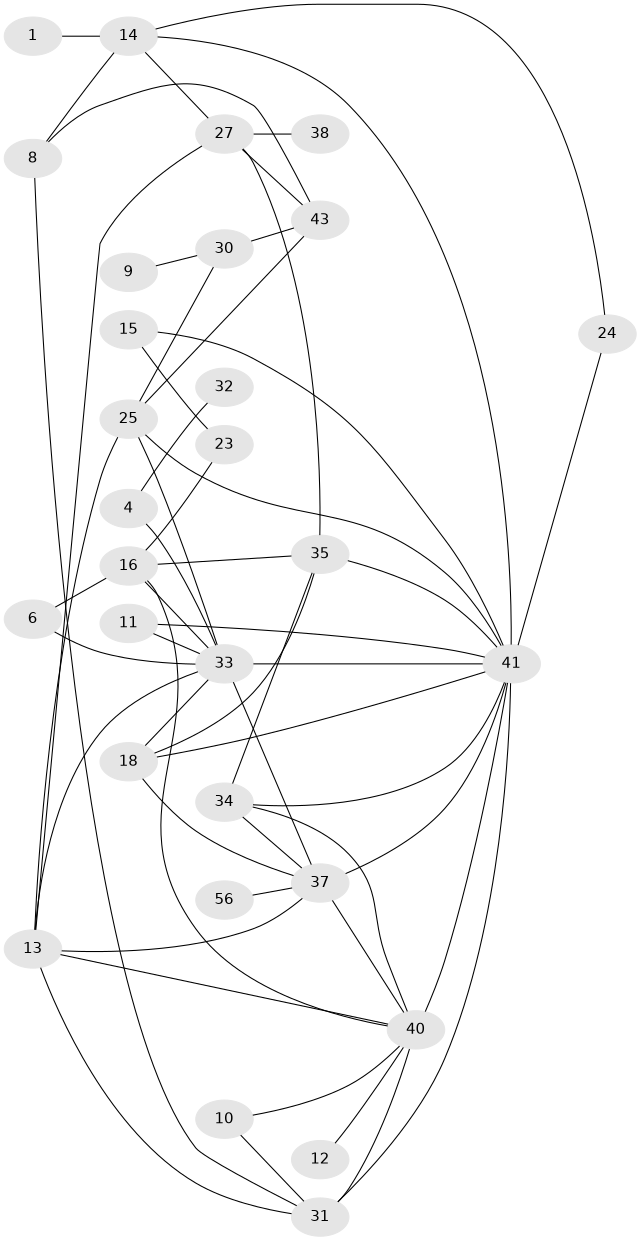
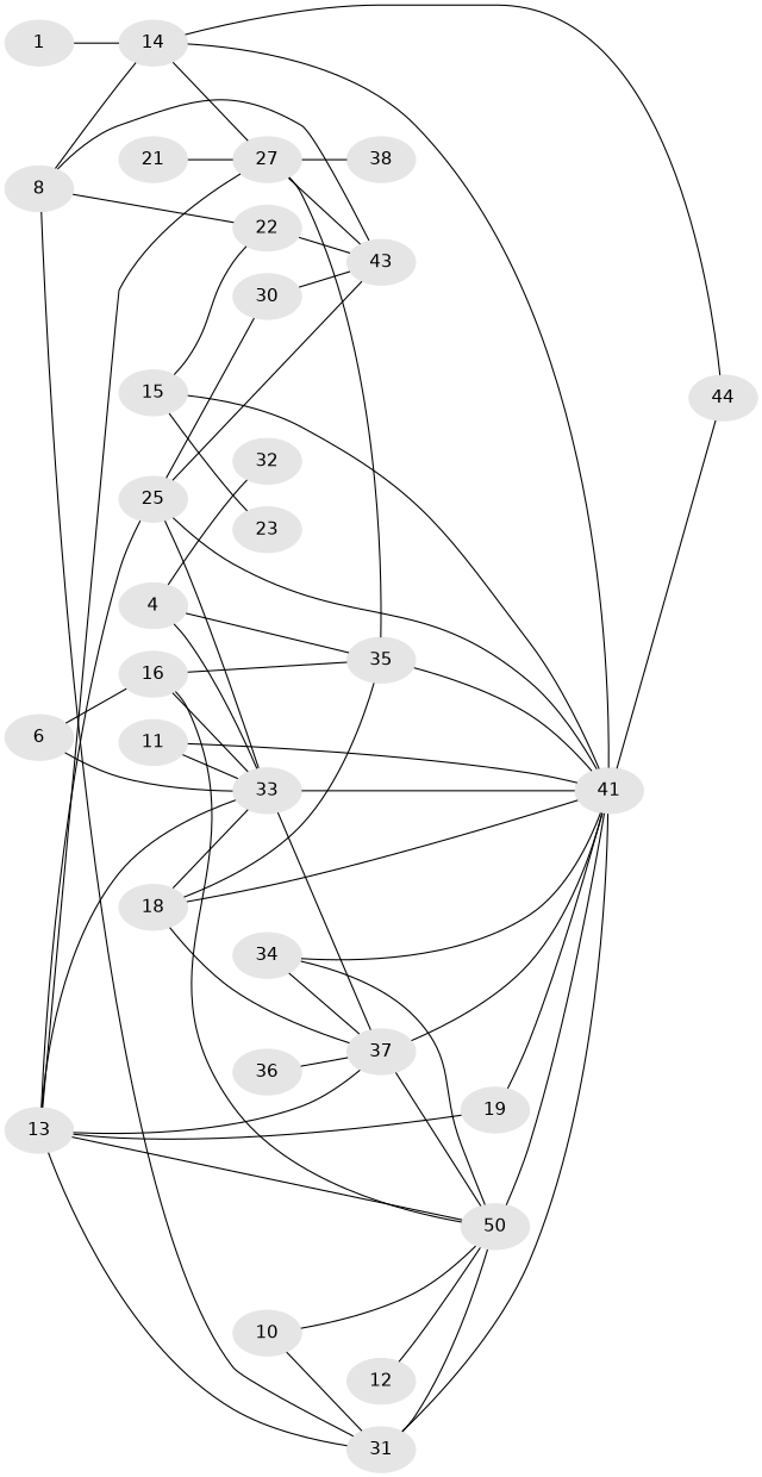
  graph {
    fontname="DejaVu Sans"
    rankdir=LR
    node [color=gray90 fontname="DejaVu Sans" style=filled]
    edge [fontname="DejaVu Sans" weight=1.0]
    1
    14
    41
    27
-   44 [label=24]
+   44
    4
    32
    33
    37
    6
    16
-   40
+   40 [label=50]
    23
    35
    8
+   22
    31
    43
-   9
    30
    10
    11
    12
    13
+   19
    25
    38
    15
    18
+   21
    34
-   36 [label=56]
+   36
    1 -- 14
    14 -- 41
    14 -- 27
    14 -- 44
    41 -- 44
    27 -- 35 [weight=3.0]
    27 -- 43
    27 -- 38
    4 -- 32
    4 -- 33
    33 -- 41
    33 -- 37
    37 -- 41
    37 -- 40
    6 -- 33
    6 -- 16
    16 -- 33
    16 -- 40
-   16 -- 23
    16 -- 35
    40 -- 41
    35 -- 41
    8 -- 14
+   8 -- 22
    8 -- 31
    8 -- 43
+   22 -- 43
    31 -- 41
    31 -- 40
-   9 -- 30
    30 -- 43
    10 -- 40
    10 -- 31
    11 -- 41
    11 -- 33
    12 -- 40
    13 -- 27
    13 -- 33
    13 -- 37
    13 -- 40
    13 -- 31
+   13 -- 19
    13 -- 25
+   19 -- 41
    25 -- 41
    25 -- 33
    25 -- 43 [weight=2.0]
    25 -- 30
    15 -- 41
    15 -- 23
+   15 -- 22
    18 -- 41
    18 -- 33
    18 -- 37
    18 -- 35
+   21 -- 27
    34 -- 41
    34 -- 37
    34 -- 40
-   34 -- 35
+   4 -- 35
    36 -- 37
  }
